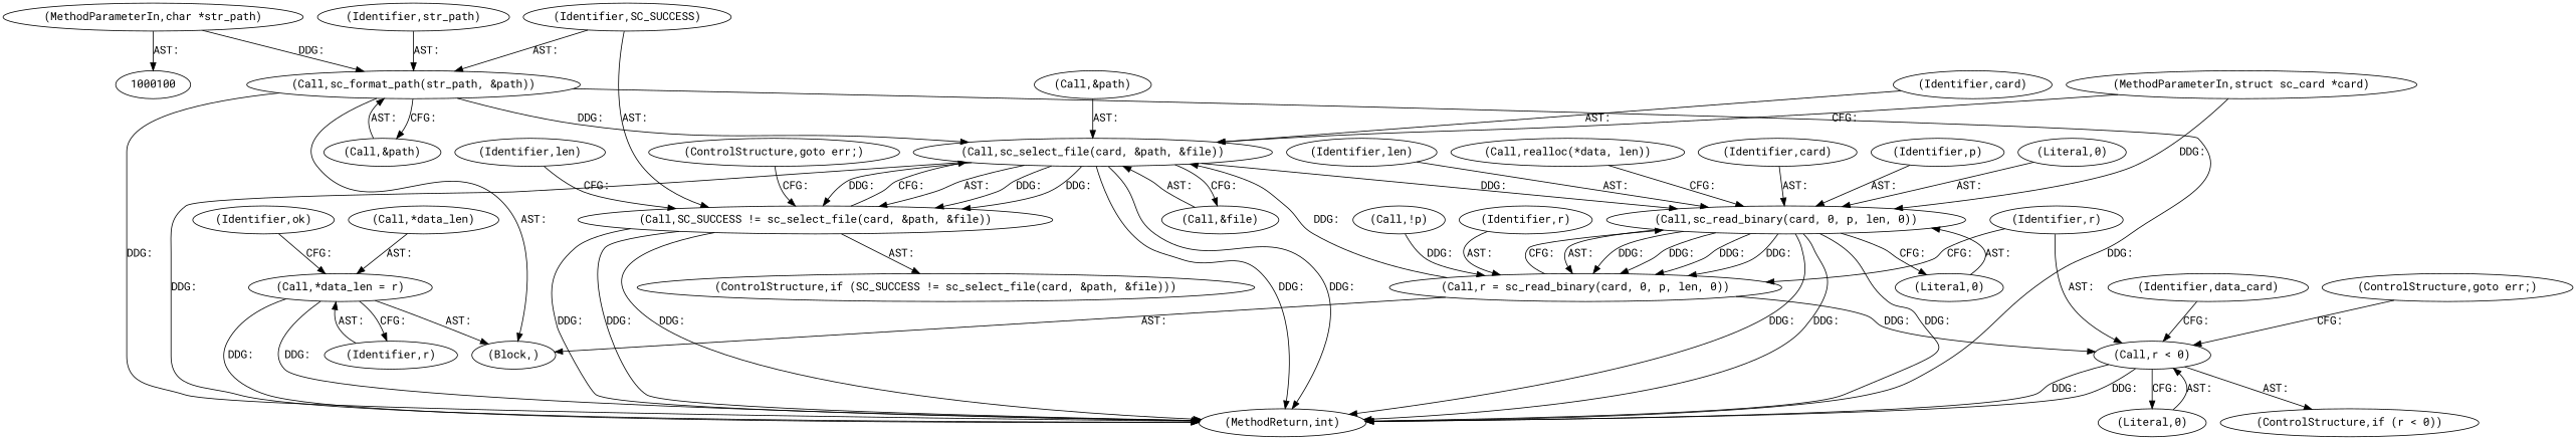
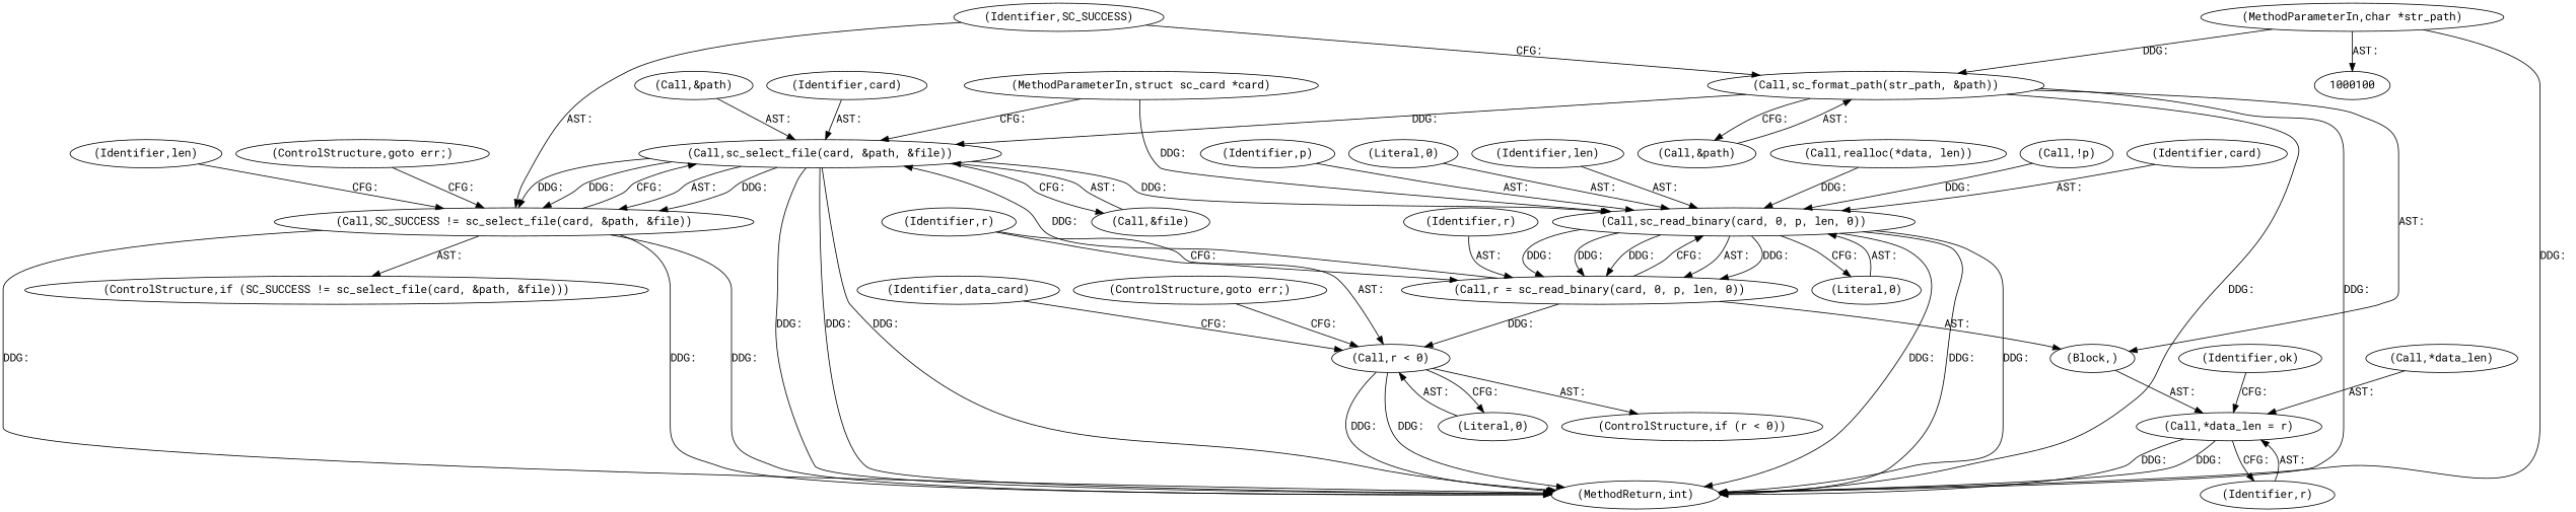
  digraph {
    fontname="Roboto Mono"
    node [fontname="Roboto Mono"]
    edge [fontname="Roboto Mono"]
    n1 [label="(MethodParameterIn,char *str_path)"]
    n2 [label="(Call,sc_format_path(str_path, &path))"]
    n3 [label="(MethodReturn,int)"]
    1000100
    n5 [label="(Call,sc_select_file(card, &path, &file))"]
    n6 [label="(Block,)"]
    n7 [label="(Call,&path)"]
    n8 [label="(Call,SC_SUCCESS != sc_select_file(card, &path, &file))"]
    n9 [label="(Call,sc_read_binary(card, 0, p, len, 0))"]
    n10 [label="(Call,&file)"]
    n11 [label="(ControlStructure,if (SC_SUCCESS != sc_select_file(card, &path, &file)))"]
    n12 [label="(Call,r = sc_read_binary(card, 0, p, len, 0))"]
    n13 [label="(Literal,0)"]
    n14 [label="(Call,r < 0)"]
    n15 [label="(ControlStructure,if (r < 0))"]
    n16 [label="(Literal,0)"]
    n17 [label="(Call,*data_len = r)"]
    n18 [label="(Identifier,r)"]
    n19 [label="(Call,realloc(*data, len))"]
    n20 [label="(ControlStructure,goto err;)"]
-   n21 [label="(Identifier,str_path)"]
    n22 [label="(Call,!p)"]
    n23 [label="(MethodParameterIn,struct sc_card *card)"]
    n24 [label="(Identifier,card)"]
    n25 [label="(Identifier,r)"]
    n26 [label="(Identifier,len)"]
    n27 [label="(Call,*data_len)"]
    n28 [label="(ControlStructure,goto err;)"]
    n29 [label="(Identifier,r)"]
    n30 [label="(Identifier,p)"]
    n31 [label="(Identifier,SC_SUCCESS)"]
    n32 [label="(Identifier,card)"]
    n33 [label="(Literal,0)"]
    n34 [label="(Identifier,ok)"]
    n35 [label="(Call,&path)"]
    n36 [label="(Identifier,data_card)"]
    n37 [label="(Identifier,len)"]
    n1 -> n2 [label="DDG: "]
+   n1 -> n3 [label="DDG: "]
    n1 -> 1000100 [label="AST: "]
    n2 -> n3 [label="DDG: "]
    n2 -> n3 [label="DDG: "]
    n2 -> n5 [label="DDG: "]
    n2 -> n6 [label="AST: "]
    n2 -> n7 [label="CFG: "]
    n5 -> n3 [label="DDG: "]
    n5 -> n3 [label="DDG: "]
    n5 -> n3 [label="DDG: "]
    n5 -> n8 [label="AST: "]
    n5 -> n8 [label="DDG: "]
    n5 -> n8 [label="DDG: "]
    n5 -> n8 [label="DDG: "]
    n5 -> n9 [label="DDG: "]
    n5 -> n10 [label="CFG: "]
    n7 -> n2 [label="AST: "]
    n8 -> n3 [label="DDG: "]
    n8 -> n3 [label="DDG: "]
    n8 -> n3 [label="DDG: "]
    n8 -> n5 [label="CFG: "]
    n8 -> n11 [label="AST: "]
    n9 -> n3 [label="DDG: "]
    n9 -> n3 [label="DDG: "]
    n9 -> n3 [label="DDG: "]
    n9 -> n12 [label="AST: "]
    n9 -> n12 [label="DDG: "]
    n9 -> n12 [label="DDG: "]
    n9 -> n12 [label="DDG: "]
    n9 -> n12 [label="DDG: "]
    n9 -> n13 [label="CFG: "]
    n10 -> n5 [label="AST: "]
    n12 -> n5 [label="DDG: "]
    n12 -> n6 [label="AST: "]
    n12 -> n9 [label="CFG: "]
    n12 -> n14 [label="DDG: "]
    n13 -> n9 [label="AST: "]
    n14 -> n3 [label="DDG: "]
    n14 -> n3 [label="DDG: "]
    n14 -> n15 [label="AST: "]
    n14 -> n16 [label="CFG: "]
    n16 -> n14 [label="AST: "]
    n17 -> n3 [label="DDG: "]
    n17 -> n3 [label="DDG: "]
-   n17 -> n6 [label="AST: "]
+   n6 -> n17 [label="AST: "]
    n17 -> n18 [label="CFG: "]
    n18 -> n17 [label="AST: "]
-   n19 -> n9 [label="CFG: "]
+   n19 -> n9 [label="DDG: "]
    n20 -> n14 [label="CFG: "]
-   n21 -> n2 [label="AST: "]
-   n22 -> n12 [label="DDG: "]
+   n22 -> n9 [label="DDG: "]
    n23 -> n5 [label="CFG: "]
    n23 -> n9 [label="DDG: "]
    n24 -> n9 [label="AST: "]
    n25 -> n12 [label="AST: "]
    n26 -> n8 [label="CFG: "]
    n27 -> n17 [label="AST: "]
    n28 -> n8 [label="CFG: "]
    n29 -> n12 [label="CFG: "]
    n29 -> n14 [label="AST: "]
    n30 -> n9 [label="AST: "]
-   n31 -> n2 [label="AST: "]
+   n31 -> n2 [label="CFG: "]
    n31 -> n8 [label="AST: "]
    n32 -> n5 [label="AST: "]
    n33 -> n9 [label="AST: "]
    n34 -> n17 [label="CFG: "]
    n35 -> n5 [label="AST: "]
    n36 -> n14 [label="CFG: "]
    n37 -> n9 [label="AST: "]
  }
